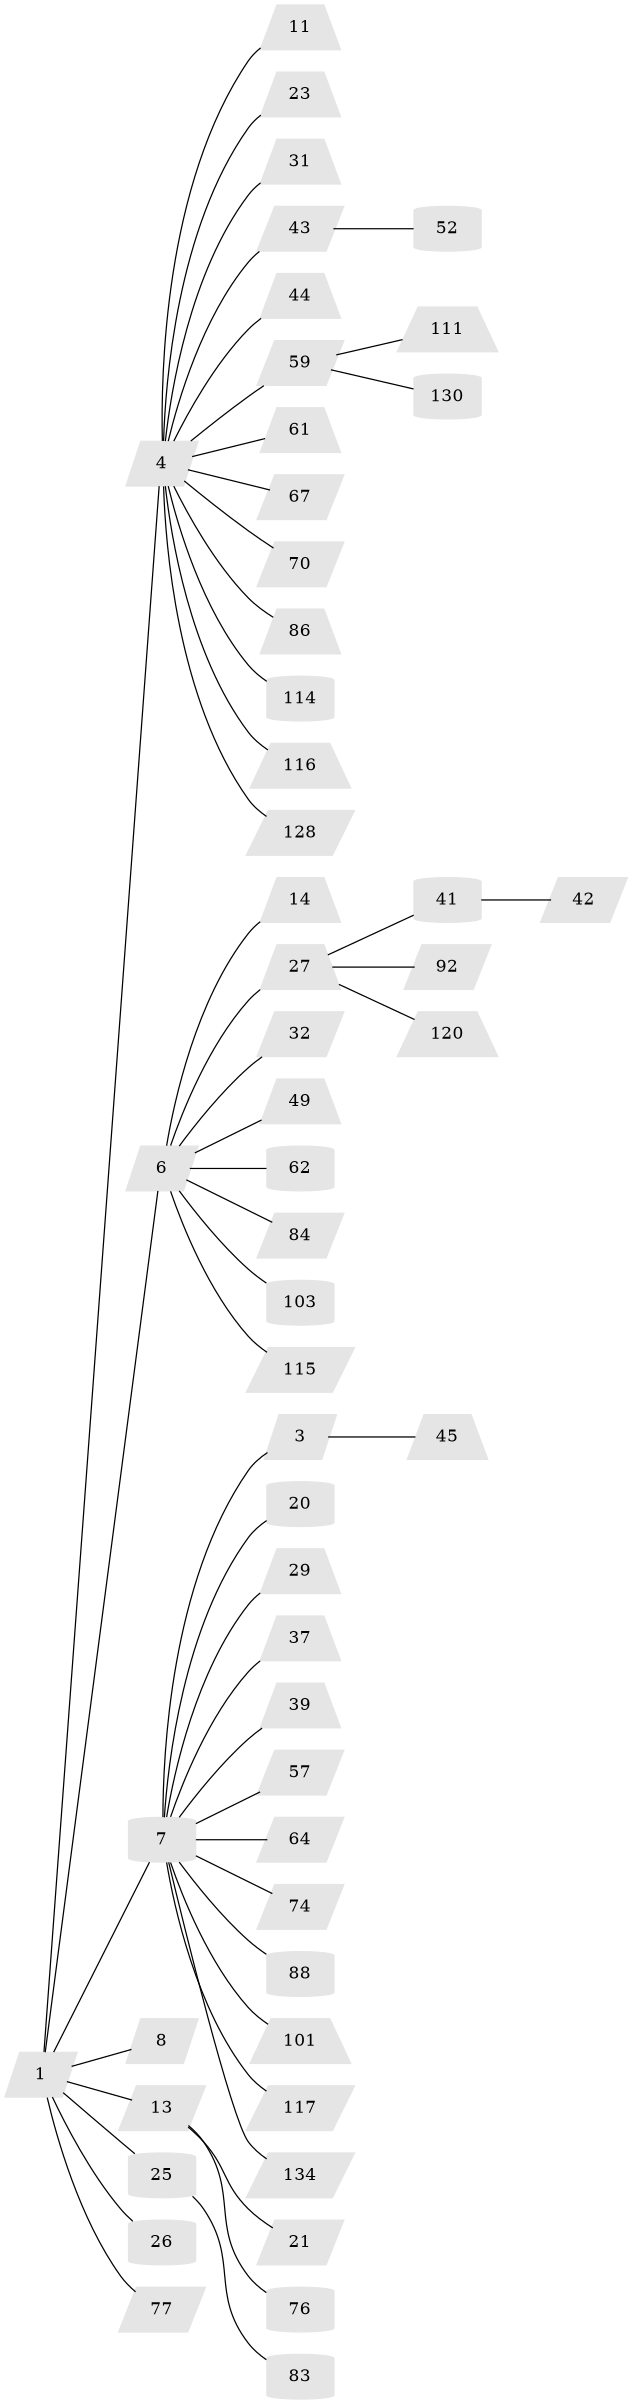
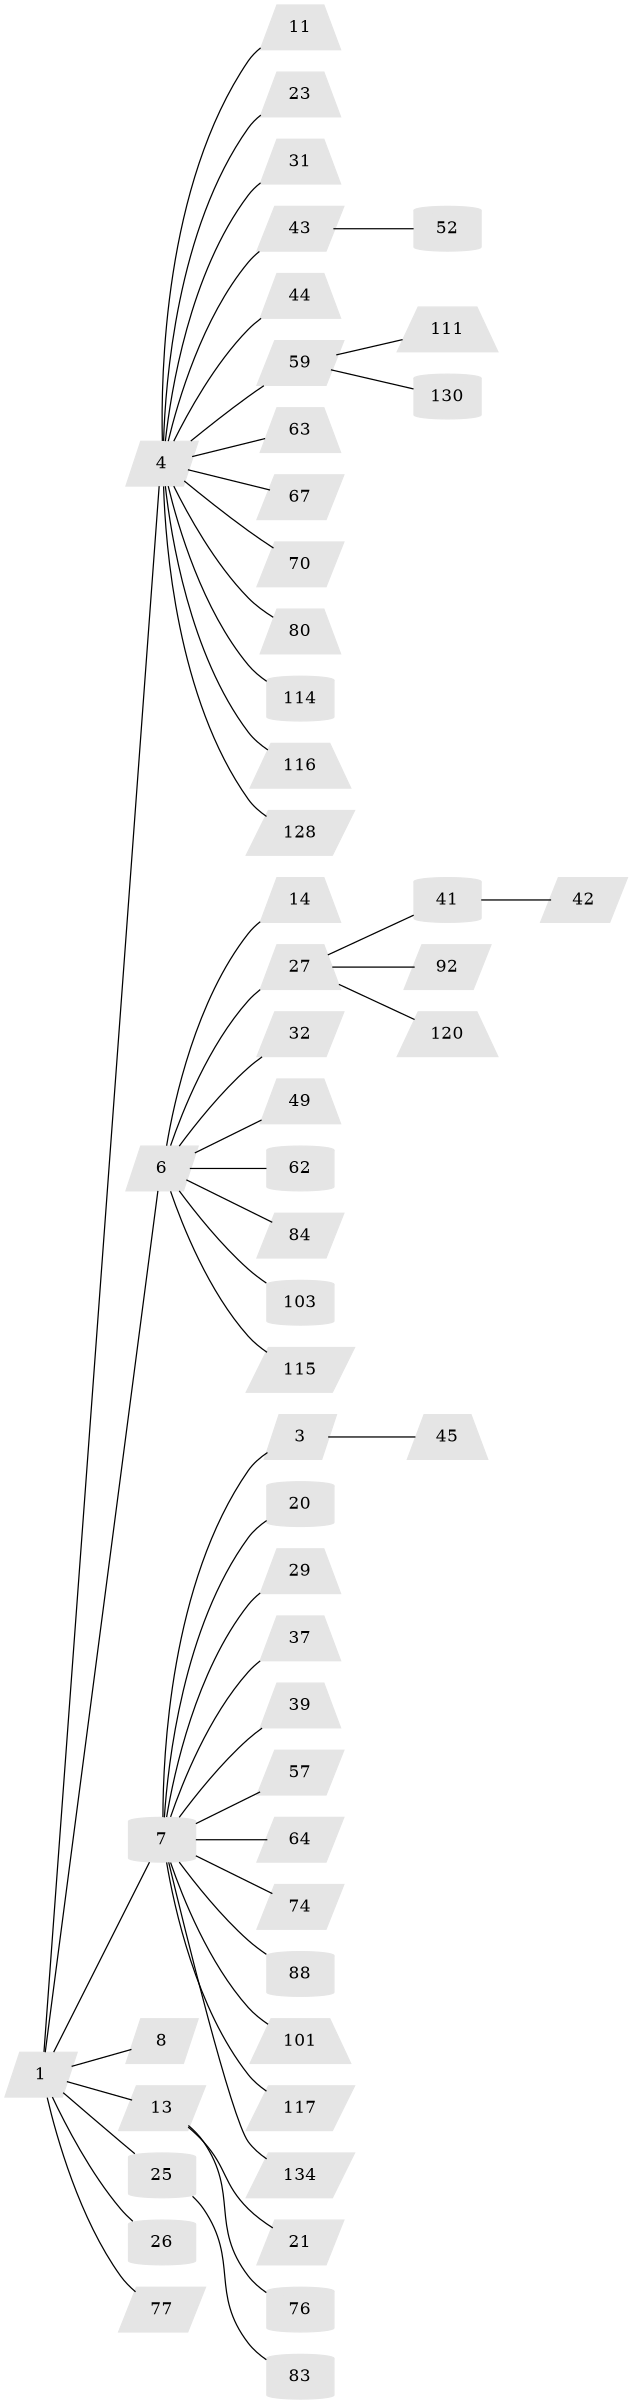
  graph {
    rankdir=LR
    node [color=gray90 shape=parallelogram style=filled]
    1 [super="+2"]
    4 [super="+16+48+79+5+17"]
    6 [super="+12+44"]
    7 [shape=cylinder super="+58+10"]
    8
    13 [super="+73+46"]
    25 [shape=cylinder super="+28"]
    26 [shape=cylinder]
    77 [super="+85"]
    3 [super="+22"]
    45 [shape=trapezium super="+105+110"]
    11 [shape=trapezium super="+122"]
    23 [shape=trapezium super="+94"]
    31 [shape=trapezium]
    43 [super="+71"]
    n16 [label=44 shape=trapezium super="+56"]
    59
-   61 [shape=trapezium]
+   61 [shape=trapezium label=63]
    67 [super="+112+89+87"]
    70 [super="+91"]
-   80 [shape=trapezium label=86]
+   80 [shape=trapezium]
    114 [shape=cylinder]
    116 [shape=trapezium]
    128
    14 [shape=trapezium super="+129+63"]
    27 [shape=trapezium super="+95+30"]
    32
    49 [shape=trapezium]
    62 [shape=cylinder super="+98"]
    84
    103 [shape=cylinder]
    115
    20 [shape=cylinder super="+34"]
    29 [shape=trapezium super="+53+68"]
    37 [shape=trapezium super="+55+54"]
    39 [shape=trapezium]
    57
    64 [super="+65+72"]
    74
    88 [shape=cylinder]
    101 [shape=trapezium]
    117
    134
    21
    76 [shape=cylinder]
    83 [shape=cylinder super="+127"]
    52 [shape=cylinder]
    111 [shape=trapezium]
    130 [shape=cylinder]
    41 [shape=cylinder]
    92 [super="+113"]
    120 [shape=trapezium]
    42
    1 -- 4
    1 -- 6
    1 -- 7
    1 -- 8
    1 -- 13
    1 -- 25
    1 -- 26
    1 -- 77
    4 -- 11
    4 -- 23
    4 -- 31
    4 -- 43
    4 -- n16
    4 -- 59
    4 -- 61
    4 -- 67
    4 -- 70
    4 -- 80
    4 -- 114
    4 -- 116
    4 -- 128
    6 -- 14
    6 -- 27
    6 -- 32
    6 -- 49
    6 -- 62
    6 -- 84
    6 -- 103
    6 -- 115
    7 -- 3
    7 -- 20
    7 -- 29
    7 -- 37
    7 -- 39
    7 -- 57
    7 -- 64
    7 -- 74
    7 -- 88
    7 -- 101
    7 -- 117
    7 -- 134
    13 -- 21
    13 -- 76
    25 -- 83
    3 -- 45
    43 -- 52
    59 -- 111
    59 -- 130
    27 -- 41
    27 -- 92
    27 -- 120
    41 -- 42
  }
